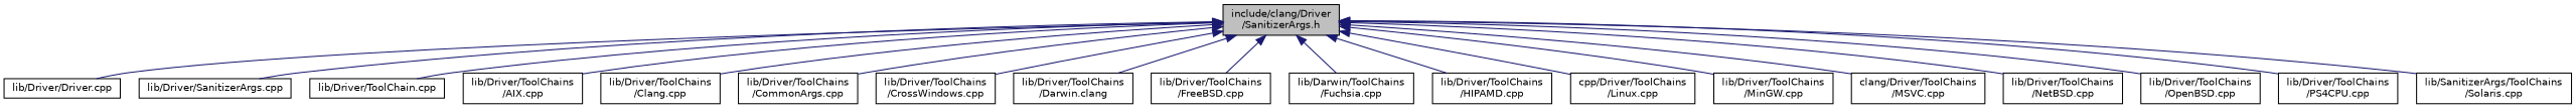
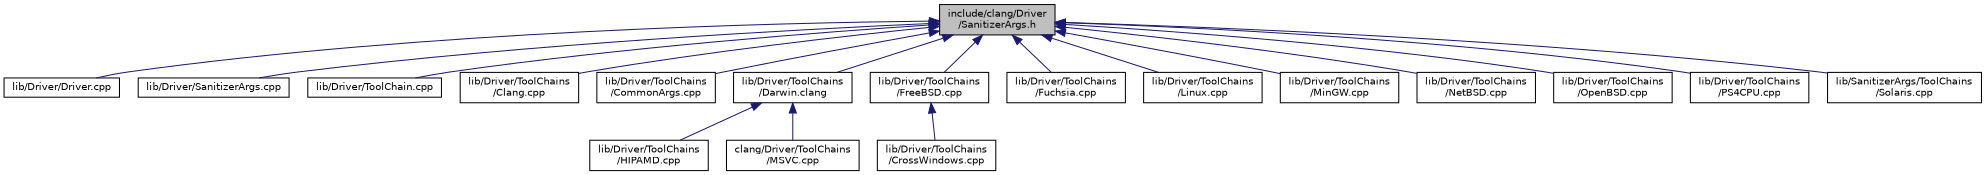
  digraph {
    node [color=black fontname=Helvetica fontsize=10 shape=record]
    edge [color=midnightblue dir=back fontname=Helvetica fontsize=10 labelfontname=Helvetica labelfontsize=10 style=solid]
    n1 [fillcolor=grey75 fontcolor=black height=0.2 label="include/clang/Driver\l/SanitizerArgs.h" style=filled width=0.4]
    n2 [height=0.2 label="lib/Driver/Driver.cpp" width=0.4]
    n3 [height=0.2 label="lib/Driver/SanitizerArgs.cpp" width=0.4]
    n4 [height=0.2 label="lib/Driver/ToolChain.cpp" width=0.4]
-   n5 [height=0.2 label="lib/Driver/ToolChains\l/AIX.cpp" width=0.4]
    n6 [height=0.2 label="lib/Driver/ToolChains\l/Clang.cpp" width=0.4]
    n7 [height=0.2 label="lib/Driver/ToolChains\l/CommonArgs.cpp" width=0.4]
    n8 [height=0.2 label="lib/Driver/ToolChains\l/CrossWindows.cpp" width=0.4]
    n9 [height=0.2 label="lib/Driver/ToolChains\l/Darwin.clang" width=0.4]
    n10 [height=0.2 label="lib/Driver/ToolChains\l/FreeBSD.cpp" width=0.4]
-   n11 [height=0.2 label="lib/Darwin/ToolChains\l/Fuchsia.cpp" width=0.4]
+   n11 [height=0.2 label="lib/Driver/ToolChains\l/Fuchsia.cpp" width=0.4]
    n12 [height=0.2 label="lib/Driver/ToolChains\l/HIPAMD.cpp" width=0.4]
-   n13 [height=0.2 label="cpp/Driver/ToolChains\l/Linux.cpp" width=0.4]
+   n13 [height=0.2 label="lib/Driver/ToolChains\l/Linux.cpp" width=0.4]
    n14 [height=0.2 label="lib/Driver/ToolChains\l/MinGW.cpp" width=0.4]
    n15 [height=0.2 label="clang/Driver/ToolChains\l/MSVC.cpp" width=0.4]
    n16 [height=0.2 label="lib/Driver/ToolChains\l/NetBSD.cpp" width=0.4]
    n17 [height=0.2 label="lib/Driver/ToolChains\l/OpenBSD.cpp" width=0.4]
    n18 [height=0.2 label="lib/Driver/ToolChains\l/PS4CPU.cpp" width=0.4]
    n19 [height=0.2 label="lib/SanitizerArgs/ToolChains\l/Solaris.cpp" width=0.4]
    n1 -> n2
    n1 -> n3
    n1 -> n4
-   n1 -> n5
    n1 -> n6
    n1 -> n7
-   n1 -> n8
+   n10 -> n8
    n1 -> n9
    n1 -> n10
    n1 -> n11
-   n1 -> n12
+   n9 -> n12
    n1 -> n13
    n1 -> n14
-   n1 -> n15
+   n9 -> n15
    n1 -> n16
    n1 -> n17
    n1 -> n18
    n1 -> n19
  }
